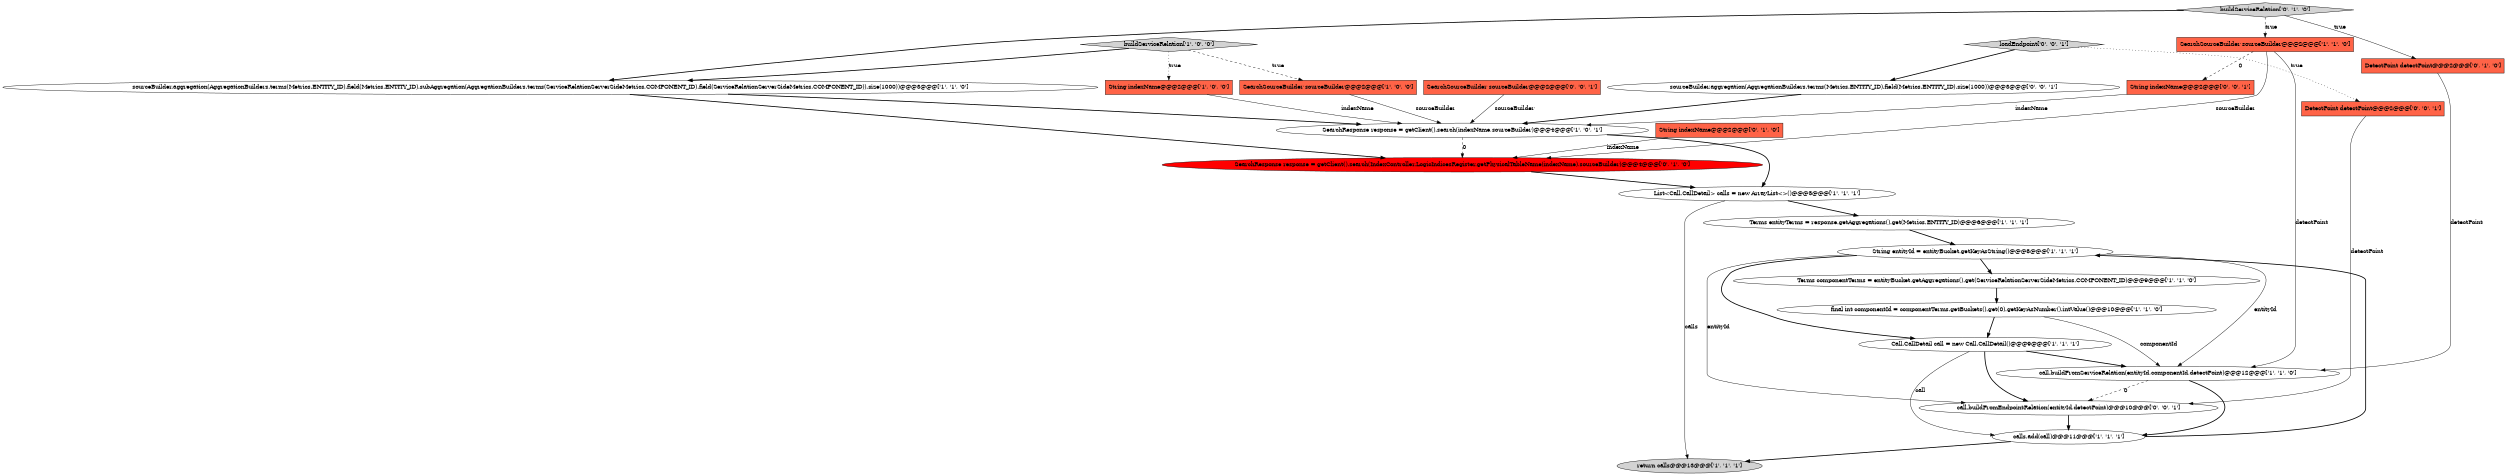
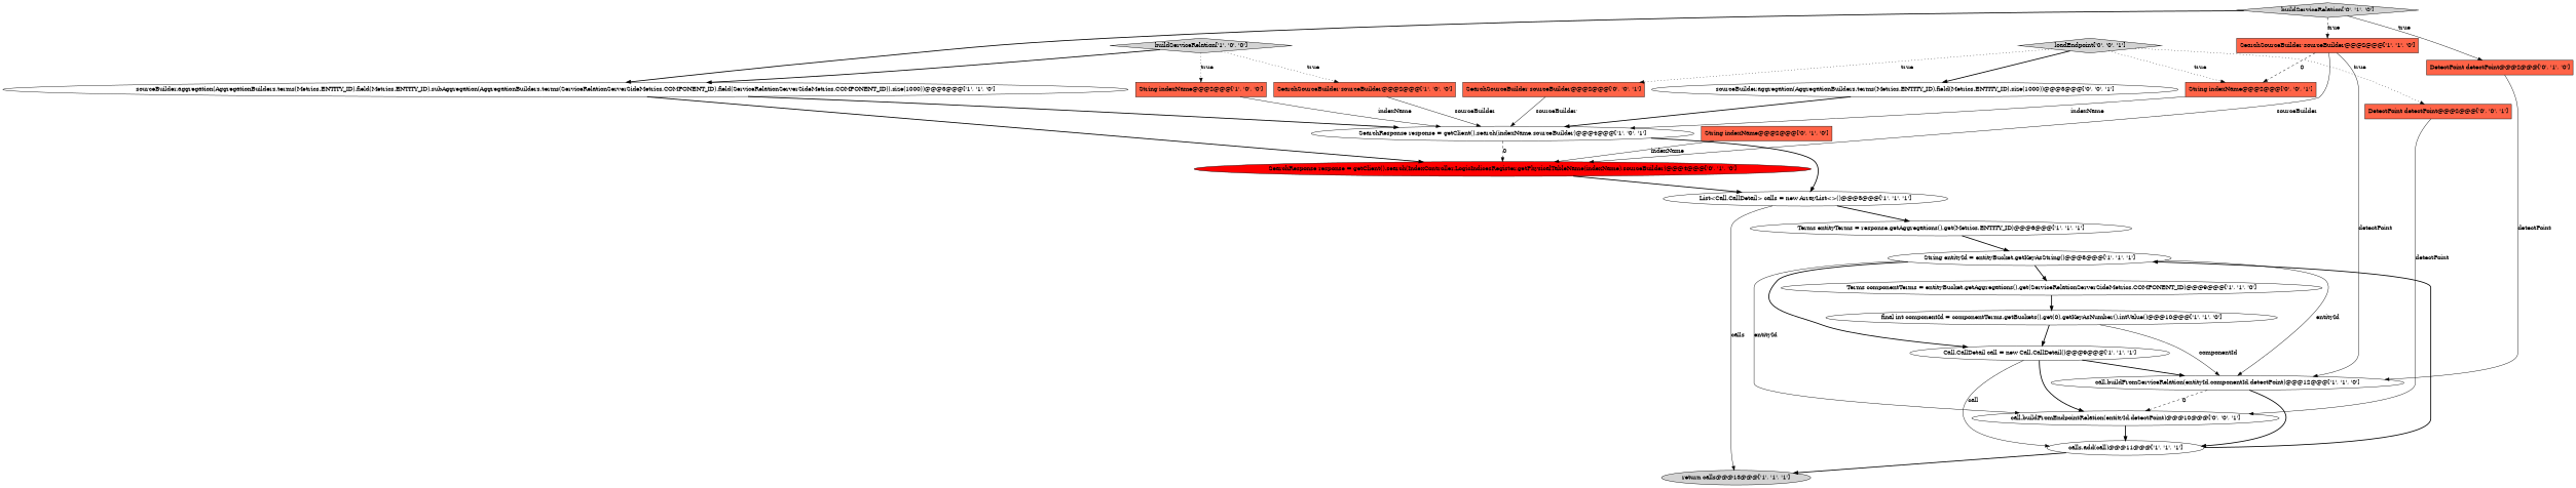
  digraph {
    node [fillcolor=white shape=ellipse style=filled]
    edge [style=bold]
    n1 [fillcolor=tomato label="SearchSourceBuilder sourceBuilder@@@2@@@['1', '0', '0']" shape=box]
    n2 [label="SearchResponse response = getClient().search(indexName,sourceBuilder)@@@4@@@['1', '0', '1']"]
    n3 [fillcolor=red label="SearchResponse response = getClient().search(IndexController.LogicIndicesRegister.getPhysicalTableName(indexName),sourceBuilder)@@@4@@@['0', '1', '0']"]
    n4 [label="List<Call.CallDetail> calls = new ArrayList<>()@@@5@@@['1', '1', '1']"]
    n5 [label="Terms componentTerms = entityBucket.getAggregations().get(ServiceRelationServerSideMetrics.COMPONENT_ID)@@@9@@@['1', '1', '0']"]
    n6 [label="final int componentId = componentTerms.getBuckets().get(0).getKeyAsNumber().intValue()@@@10@@@['1', '1', '0']"]
    n7 [label="call.buildFromServiceRelation(entityId,componentId,detectPoint)@@@12@@@['1', '1', '0']"]
    n8 [label="Call.CallDetail call = new Call.CallDetail()@@@9@@@['1', '1', '1']"]
    n9 [fillcolor=tomato label="SearchSourceBuilder sourceBuilder@@@2@@@['1', '1', '0']" shape=box]
    n10 [fillcolor=tomato label="String indexName@@@2@@@['0', '0', '1']" shape=box]
    n11 [label="call.buildFromEndpointRelation(entityId,detectPoint)@@@10@@@['0', '0', '1']"]
    n12 [label="calls.add(call)@@@11@@@['1', '1', '1']"]
    n13 [fillcolor=lightgray label="buildServiceRelation['0', '1', '0']" shape=diamond]
    n14 [label="sourceBuilder.aggregation(AggregationBuilders.terms(Metrics.ENTITY_ID).field(Metrics.ENTITY_ID).subAggregation(AggregationBuilders.terms(ServiceRelationServerSideMetrics.COMPONENT_ID).field(ServiceRelationServerSideMetrics.COMPONENT_ID)).size(1000))@@@3@@@['1', '1', '0']"]
    n15 [fillcolor=tomato label="DetectPoint detectPoint@@@2@@@['0', '1', '0']" shape=box]
    n16 [fillcolor=tomato label="String indexName@@@2@@@['0', '1', '0']" shape=box]
    n17 [fillcolor=lightgray label="return calls@@@13@@@['1', '1', '1']"]
    n18 [label="String entityId = entityBucket.getKeyAsString()@@@8@@@['1', '1', '1']"]
    n19 [fillcolor=tomato label="SearchSourceBuilder sourceBuilder@@@2@@@['0', '0', '1']" shape=box]
    n20 [fillcolor=lightgray label="loadEndpoint['0', '0', '1']" shape=diamond]
    n21 [label="sourceBuilder.aggregation(AggregationBuilders.terms(Metrics.ENTITY_ID).field(Metrics.ENTITY_ID).size(1000))@@@3@@@['0', '0', '1']"]
    n22 [fillcolor=tomato label="DetectPoint detectPoint@@@2@@@['0', '0', '1']" shape=box]
    n23 [fillcolor=lightgray label="buildServiceRelation['1', '0', '0']" shape=diamond]
    n24 [fillcolor=tomato label="String indexName@@@2@@@['1', '0', '0']" shape=box]
    n25 [label="Terms entityTerms = response.getAggregations().get(Metrics.ENTITY_ID)@@@6@@@['1', '1', '1']"]
    n1 -> n2 [label=sourceBuilder style=solid]
    n2 -> n3 [label=0 style=dashed]
    n2 -> n4
    n3 -> n4
    n4 -> n17 [label=calls style=solid]
    n4 -> n25
    n5 -> n6
    n6 -> n7 [label=componentId style=solid]
    n6 -> n8
    n7 -> n11 [label=0 style=dashed]
    n7 -> n12
    n8 -> n7
    n8 -> n11
    n8 -> n12 [label=call style=solid]
    n9 -> n3 [label=sourceBuilder style=solid]
    n9 -> n7 [label=detectPoint style=solid]
    n9 -> n10 [label=0 style=dashed]
    n10 -> n2 [label=indexName style=solid]
    n11 -> n12
    n12 -> n17
    n12 -> n18
    n13 -> n9 [label=true style=dashed]
    n13 -> n14
    n13 -> n15 [label=true style=solid]
    n14 -> n2
    n14 -> n3
    n15 -> n7 [label=detectPoint style=solid]
    n16 -> n3 [label=indexName style=solid]
    n18 -> n5
    n18 -> n7 [label=entityId style=solid]
    n18 -> n8
    n18 -> n11 [label=entityId style=solid]
    n19 -> n2 [label=sourceBuilder style=solid]
+   n20 -> n10 [label=true style=dotted]
+   n20 -> n19 [label=true style=dotted]
    n20 -> n21
    n20 -> n22 [label=true style=dotted]
    n21 -> n2
    n22 -> n11 [label=detectPoint style=solid]
-   n23 -> n1 [label=true style=dashed]
+   n23 -> n1 [label=true style=dotted]
    n23 -> n14
    n23 -> n24 [label=true style=dotted]
    n24 -> n2 [label=indexName style=solid]
    n25 -> n18
  }
